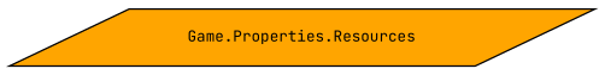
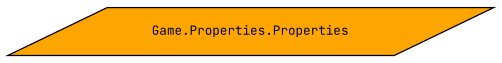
  digraph {
    rankdir=LR
    fontname="JetBrains Mono"
-   n1 [color=black fillcolor=orange fontname="JetBrains Mono" fontsize=10 height=0.2 label="Game.Properties.Resources" shape=parallelogram style=filled width=0.4]
+   n1 [color=black fillcolor=orange fontname="JetBrains Mono" fontsize=10 height=0.2 label="Game.Properties.Properties" shape=parallelogram style=filled width=0.4]
  }
